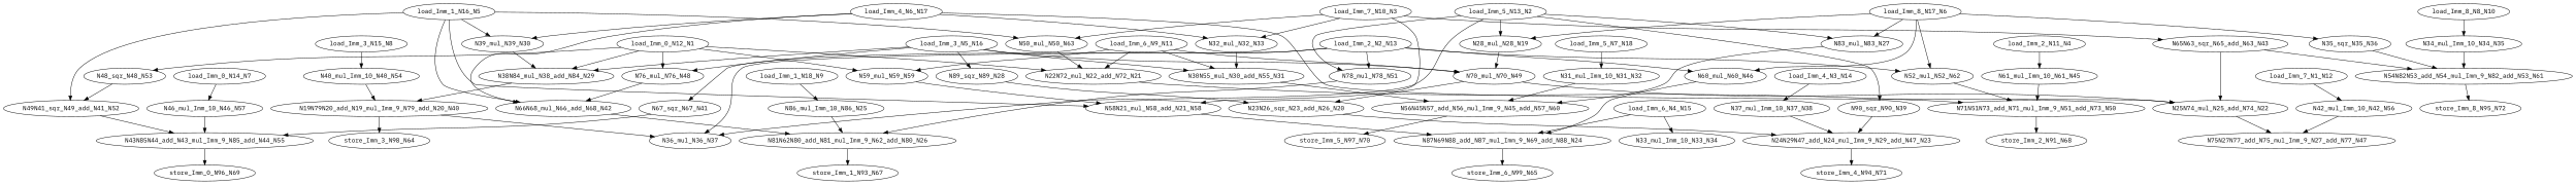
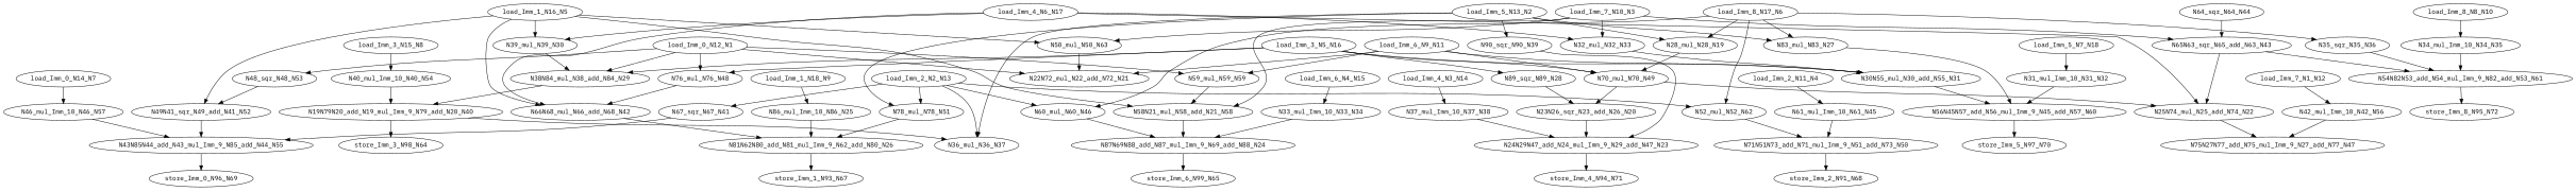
  digraph {
    fontname="IBM Plex Mono"
    node [color=black fontname="IBM Plex Mono" ntype=operation]
    edge [fontname="IBM Plex Mono"]
    n1 [label=N43N85N44_add_N43_mul_Imm_9_N85_add_N44_N55]
    n2 [label=store_Imm_0_N96_N69 ntype=outvar]
    n3 [label=store_Imm_5_N97_N70 ntype=outvar]
    n4 [label=N40_mul_Imm_10_N40_N54]
    n5 [label=N19N79N20_add_N19_mul_Imm_9_N79_add_N20_N40]
    n6 [label=store_Imm_3_N98_N64 ntype=outvar]
    n7 [label=N36_mul_N36_N37]
    n8 [label=N58N21_mul_N58_add_N21_N58]
    n9 [label=N87N69N88_add_N87_mul_Imm_9_N69_add_N88_N24]
    n10 [label=store_Imm_6_N99_N65 ntype=outvar]
    n11 [label=store_Imm_2_N91_N68 ntype=outvar]
    n12 [label=N70_mul_N70_N49]
    n13 [label=N25N74_mul_N25_add_N74_N22]
    n14 [label=N23N26_sqr_N23_add_N26_N20]
    n15 [label=N75N27N77_add_N75_mul_Imm_9_N27_add_N77_N47]
    n16 [label=N76_mul_N76_N48]
    n17 [label=N66N68_mul_N66_add_N68_N42]
    n18 [label=N81N62N80_add_N81_mul_Imm_9_N62_add_N80_N26]
    n19 [label=N50_mul_N50_N63]
    n20 [label=N22N72_mul_N22_add_N72_N21]
    n21 [label=N71N51N73_add_N71_mul_Imm_9_N51_add_N73_N50]
    n22 [label=N52_mul_N52_N62]
    n23 [label=N54N82N53_add_N54_mul_Imm_9_N82_add_N53_N61]
    n24 [label=store_Imm_8_N95_N72 ntype=outvar]
    n25 [label=N56N45N57_add_N56_mul_Imm_9_N45_add_N57_N60]
    n26 [label=N67_sqr_N67_N41]
    n27 [label=N65N63_sqr_N65_add_N63_N43]
    n28 [label=store_Imm_1_N93_N67 ntype=outvar]
    n29 [label=N61_mul_Imm_10_N61_N45]
+   n30 [label=N64_sqr_N64_N44]
    n31 [label=N60_mul_N60_N46]
    n32 [label=N38N84_mul_N38_add_N84_N29]
    n33 [label=N89_sqr_N89_N28]
    n34 [label=N24N29N47_add_N24_mul_Imm_9_N29_add_N47_N23]
    n35 [label=N59_mul_N59_N59]
    n36 [label=store_Imm_4_N94_N71 ntype=outvar]
    n37 [label=N83_mul_N83_N27]
    n38 [label=N86_mul_Imm_10_N86_N25]
    n39 [label=load_Imm_3_N15_N8 ntype=invar]
    n40 [label=load_Imm_1_N18_N9 ntype=invar]
    n41 [label=load_Imm_0_N12_N1 ntype=invar]
    n42 [label=N48_sqr_N48_N53]
    n43 [label=N49N41_sqr_N49_add_N41_N52]
    n44 [label=load_Imm_5_N13_N2 ntype=invar]
    n45 [label=N28_mul_N28_N19]
    n46 [label=N78_mul_N78_N51]
    n47 [label=N90_sqr_N90_N39]
    n48 [label=load_Imm_7_N10_N3 ntype=invar]
    n49 [label=N32_mul_N32_N33]
    n50 [label=N30N55_mul_N30_add_N55_N31]
    n51 [label=load_Imm_2_N11_N4 ntype=invar]
    n52 [label=load_Imm_1_N16_N5 ntype=invar]
    n53 [label=N39_mul_N39_N30]
    n54 [label=load_Imm_8_N17_N6 ntype=invar]
    n55 [label=N35_sqr_N35_N36]
    n56 [label=load_Imm_0_N14_N7 ntype=invar]
    n57 [label=N46_mul_Imm_10_N46_N57]
    n58 [label=load_Imm_7_N1_N12 ntype=invar]
    n59 [label=N42_mul_Imm_10_N42_N56]
    n60 [label=load_Imm_2_N2_N13 ntype=invar]
    n61 [label=load_Imm_8_N8_N10 ntype=invar]
    n62 [label=N34_mul_Imm_10_N34_N35]
    n63 [label=load_Imm_6_N9_N11 ntype=invar]
    n64 [label=load_Imm_3_N5_N16 ntype=invar]
    n65 [label=load_Imm_4_N6_N17 ntype=invar]
    n66 [label=load_Imm_4_N3_N14 ntype=invar]
    n67 [label=N37_mul_Imm_10_N37_N38]
    n68 [label=load_Imm_6_N4_N15 ntype=invar]
    n69 [label=N33_mul_Imm_10_N33_N34]
    n70 [label=load_Imm_5_N7_N18 ntype=invar]
    n71 [label=N31_mul_Imm_10_N31_N32]
    n1 -> n2
    n4 -> n5
    n5 -> n6
    n5 -> n7
    n8 -> n9
    n9 -> n10
    n12 -> n13
    n12 -> n14
    n13 -> n15
    n14 -> n34
    n16 -> n17
    n17 -> n18
    n18 -> n28
    n19 -> n20
-   n20 -> n21
    n21 -> n11
    n22 -> n21
    n23 -> n24
    n25 -> n3
    n26 -> n1
    n27 -> n13
    n27 -> n23
    n29 -> n21
+   n30 -> n27
    n31 -> n9
    n32 -> n5
    n33 -> n14
    n34 -> n36
    n35 -> n8
    n37 -> n25
    n38 -> n18
    n39 -> n4
    n40 -> n38
    n41 -> n16
    n41 -> n20
    n41 -> n32
    n41 -> n35
    n41 -> n42
    n42 -> n43
    n43 -> n1
    n44 -> n7
    n44 -> n37
    n44 -> n45
    n44 -> n46
    n44 -> n47
    n45 -> n12
    n46 -> n18
    n47 -> n34
    n48 -> n8
    n48 -> n19
    n48 -> n27
    n48 -> n49
    n49 -> n50
    n50 -> n25
    n51 -> n29
    n52 -> n8
    n52 -> n17
    n52 -> n19
    n52 -> n43
    n52 -> n53
    n53 -> n32
    n54 -> n22
    n54 -> n31
    n54 -> n37
    n54 -> n45
    n54 -> n55
    n55 -> n23
    n56 -> n57
    n57 -> n1
    n58 -> n59
    n59 -> n15
    n60 -> n7
    n60 -> n22
    n60 -> n26
    n60 -> n31
    n60 -> n46
    n61 -> n62
    n62 -> n23
    n63 -> n12
    n63 -> n20
    n63 -> n35
    n63 -> n50
    n64 -> n12
    n64 -> n16
    n64 -> n32
    n64 -> n33
    n64 -> n50
    n65 -> n13
    n65 -> n17
    n65 -> n49
    n65 -> n53
    n66 -> n67
    n67 -> n34
    n68 -> n69
-   n68 -> n9
+   n69 -> n9
    n70 -> n71
    n71 -> n25
  }
